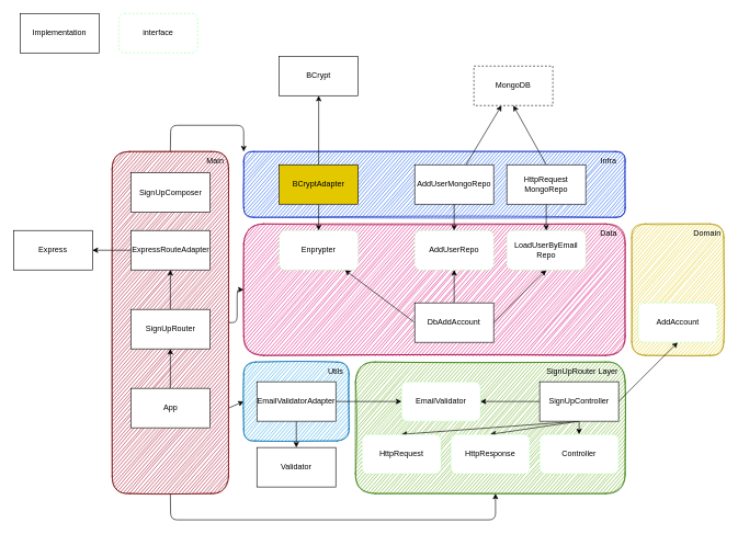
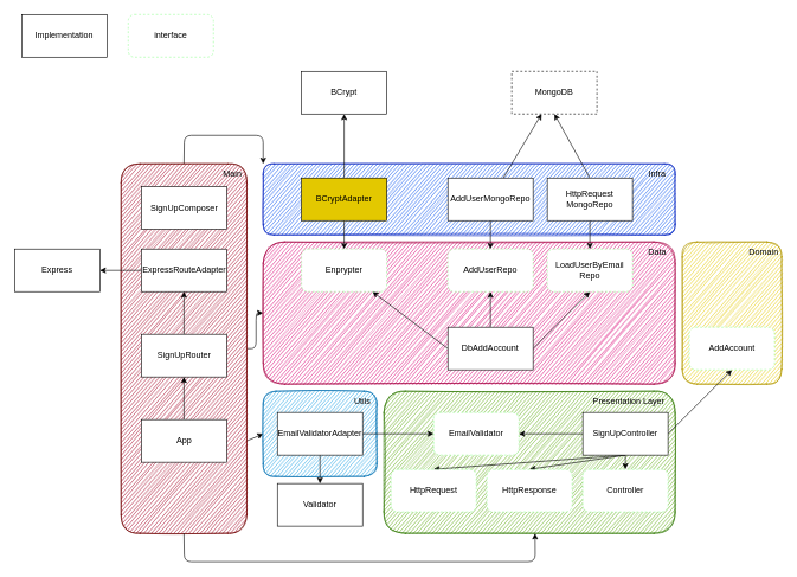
  <mxCell id="0" />
  <mxCell id="1" parent="0" />
  <mxCell id="2" style="edgeStyle=none;html=1;exitX=1;exitY=0.5;exitDx=0;exitDy=0;entryX=0;entryY=0.5;entryDx=0;entryDy=0;" edge="1" parent="1" source="5" target="29"><mxGeometry relative="1" as="geometry"><Array as="points"><mxPoint x="360" y="490" /><mxPoint x="360" y="440" /></Array></mxGeometry></mxCell>
  <mxCell id="3" style="edgeStyle=none;html=1;exitX=1;exitY=0.75;exitDx=0;exitDy=0;entryX=0;entryY=0.5;entryDx=0;entryDy=0;" edge="1" parent="1" source="5" target="7"><mxGeometry relative="1" as="geometry" /></mxCell>
  <mxCell id="4" style="edgeStyle=none;html=1;exitX=0.5;exitY=0;exitDx=0;exitDy=0;entryX=0;entryY=0;entryDx=0;entryDy=0;" edge="1" parent="1" source="5" target="35"><mxGeometry relative="1" as="geometry"><Array as="points"><mxPoint x="259" y="190" /><mxPoint x="370" y="190" /></Array></mxGeometry></mxCell>
  <mxCell id="5" value="" style="rounded=1;whiteSpace=wrap;html=1;fillColor=#a20025;fontColor=#ffffff;strokeColor=#6F0000;sketch=1;" vertex="1" parent="1"><mxGeometry x="170" y="230" width="177" height="520" as="geometry" /></mxCell>
  <mxCell id="6" value="" style="rounded=1;whiteSpace=wrap;html=1;fillColor=#e3c800;fontColor=#000000;strokeColor=#B09500;sketch=1;" parent="1" vertex="1"><mxGeometry x="960" y="340" width="140" height="200" as="geometry" /></mxCell>
  <mxCell id="7" value="" style="rounded=1;whiteSpace=wrap;html=1;fillColor=#1ba1e2;fontColor=#ffffff;strokeColor=#006EAF;sketch=1;" parent="1" vertex="1"><mxGeometry x="370" y="550" width="160" height="120" as="geometry" /></mxCell>
  <mxCell id="8" value="" style="rounded=1;whiteSpace=wrap;html=1;fillColor=#60a917;fontColor=#ffffff;strokeColor=#2D7600;sketch=1;" parent="1" vertex="1"><mxGeometry x="540" y="550" width="410" height="200" as="geometry" /></mxCell>
  <mxCell id="9" value="" style="edgeStyle=none;html=1;" parent="1" source="14" target="18" edge="1"><mxGeometry relative="1" as="geometry" /></mxCell>
  <mxCell id="10" style="edgeStyle=none;html=1;exitX=0;exitY=0.5;exitDx=0;exitDy=0;entryX=1;entryY=0.5;entryDx=0;entryDy=0;" parent="1" source="14" target="24" edge="1"><mxGeometry relative="1" as="geometry" /></mxCell>
  <mxCell id="11" style="edgeStyle=none;html=1;exitX=1;exitY=0.5;exitDx=0;exitDy=0;entryX=0.5;entryY=1;entryDx=0;entryDy=0;" edge="1" parent="1" source="14" target="27"><mxGeometry relative="1" as="geometry" /></mxCell>
  <mxCell id="12" style="edgeStyle=none;html=1;exitX=0.5;exitY=1;exitDx=0;exitDy=0;entryX=0.5;entryY=0;entryDx=0;entryDy=0;" edge="1" parent="1" source="14" target="52"><mxGeometry relative="1" as="geometry" /></mxCell>
  <mxCell id="13" style="edgeStyle=none;html=1;exitX=0.5;exitY=1;exitDx=0;exitDy=0;entryX=0.5;entryY=0;entryDx=0;entryDy=0;" edge="1" parent="1" source="14" target="53"><mxGeometry relative="1" as="geometry" /></mxCell>
  <mxCell id="14" value="SignUpController" style="rounded=0;whiteSpace=wrap;html=1;" parent="1" vertex="1"><mxGeometry x="820" y="580" width="120" height="60" as="geometry" /></mxCell>
  <mxCell id="15" style="edgeStyle=none;html=1;exitX=0;exitY=0.5;exitDx=0;exitDy=0;entryX=1;entryY=0.5;entryDx=0;entryDy=0;" edge="1" parent="1" source="16" target="17"><mxGeometry relative="1" as="geometry" /></mxCell>
  <mxCell id="16" value="ExpressRouteAdapter" style="rounded=0;whiteSpace=wrap;html=1;" parent="1" vertex="1"><mxGeometry x="198.5" y="350" width="120" height="60" as="geometry" /></mxCell>
  <mxCell id="17" value="Express&lt;br&gt;" style="rounded=0;whiteSpace=wrap;html=1;" parent="1" vertex="1"><mxGeometry x="20" y="350" width="120" height="60" as="geometry" /></mxCell>
  <mxCell id="18" value="Controller" style="rounded=1;whiteSpace=wrap;html=1;dashed=1;glass=0;sketch=0;strokeColor=#99FF99;" parent="1" vertex="1"><mxGeometry x="820" y="660" width="120" height="60" as="geometry" /></mxCell>
  <mxCell id="19" value="interface" style="rounded=1;whiteSpace=wrap;html=1;glass=0;dashed=1;sketch=0;strokeColor=#99FF99;" parent="1" vertex="1"><mxGeometry x="180" y="20" width="120" height="60" as="geometry" /></mxCell>
- <mxCell id="20" value="SignUpRouter Layer" style="text;html=1;strokeColor=none;fillColor=none;align=center;verticalAlign=middle;whiteSpace=wrap;rounded=0;glass=0;dashed=1;sketch=0;" parent="1" vertex="1"><mxGeometry x="820" y="550" width="130" height="30" as="geometry" /></mxCell>
+ <mxCell id="20" value="Presentation Layer" style="text;html=1;strokeColor=none;fillColor=none;align=center;verticalAlign=middle;whiteSpace=wrap;rounded=0;glass=0;dashed=1;sketch=0;" parent="1" vertex="1"><mxGeometry x="820" y="550" width="130" height="30" as="geometry" /></mxCell>
  <mxCell id="21" style="edgeStyle=none;html=1;exitX=1;exitY=0.5;exitDx=0;exitDy=0;entryX=0;entryY=0.5;entryDx=0;entryDy=0;" parent="1" source="23" target="24" edge="1"><mxGeometry relative="1" as="geometry" /></mxCell>
  <mxCell id="22" value="" style="edgeStyle=none;html=1;" parent="1" source="23" target="25" edge="1"><mxGeometry relative="1" as="geometry" /></mxCell>
  <mxCell id="23" value="EmailValidatorAdapter" style="rounded=0;whiteSpace=wrap;html=1;" parent="1" vertex="1"><mxGeometry x="390" y="580" width="120" height="60" as="geometry" /></mxCell>
  <mxCell id="24" value="EmailValidator" style="rounded=1;whiteSpace=wrap;html=1;dashed=1;glass=0;sketch=0;strokeColor=#99FF99;" parent="1" vertex="1"><mxGeometry x="610" y="580" width="120" height="60" as="geometry" /></mxCell>
  <mxCell id="25" value="Validator" style="rounded=0;whiteSpace=wrap;html=1;" parent="1" vertex="1"><mxGeometry x="390" y="680" width="120" height="60" as="geometry" /></mxCell>
  <mxCell id="26" value="Utils" style="text;html=1;strokeColor=none;fillColor=none;align=center;verticalAlign=middle;whiteSpace=wrap;rounded=0;glass=0;dashed=1;sketch=0;" parent="1" vertex="1"><mxGeometry x="490" y="550" width="40" height="30" as="geometry" /></mxCell>
  <mxCell id="27" value="AddAccount" style="rounded=1;whiteSpace=wrap;html=1;dashed=1;glass=0;sketch=0;strokeColor=#99FF99;" parent="1" vertex="1"><mxGeometry x="970" y="460" width="120" height="60" as="geometry" /></mxCell>
  <mxCell id="28" value="Domain" style="text;html=1;strokeColor=none;fillColor=none;align=center;verticalAlign=middle;whiteSpace=wrap;rounded=0;glass=0;dashed=1;sketch=0;" parent="1" vertex="1"><mxGeometry x="1050" y="340" width="50" height="30" as="geometry" /></mxCell>
  <mxCell id="29" value="" style="rounded=1;whiteSpace=wrap;html=1;fillColor=#d80073;fontColor=#ffffff;strokeColor=#A50040;sketch=1;" parent="1" vertex="1"><mxGeometry x="370" y="340" width="580" height="200" as="geometry" /></mxCell>
  <mxCell id="30" value="Data" style="text;html=1;strokeColor=none;fillColor=none;align=center;verticalAlign=middle;whiteSpace=wrap;rounded=0;glass=0;dashed=1;sketch=0;" parent="1" vertex="1"><mxGeometry x="900" y="340" width="50" height="30" as="geometry" /></mxCell>
  <mxCell id="31" style="edgeStyle=none;rounded=0;html=1;exitX=0;exitY=0.5;exitDx=0;exitDy=0;" parent="1" source="34" target="42" edge="1"><mxGeometry relative="1" as="geometry" /></mxCell>
  <mxCell id="32" style="edgeStyle=none;html=1;exitX=0.5;exitY=0;exitDx=0;exitDy=0;entryX=0.5;entryY=1;entryDx=0;entryDy=0;" edge="1" parent="1" source="34" target="47"><mxGeometry relative="1" as="geometry" /></mxCell>
  <mxCell id="33" style="edgeStyle=none;html=1;exitX=1;exitY=0.5;exitDx=0;exitDy=0;entryX=0.5;entryY=1;entryDx=0;entryDy=0;" edge="1" parent="1" source="34" target="51"><mxGeometry relative="1" as="geometry" /></mxCell>
  <mxCell id="34" value="DbAddAccount" style="rounded=0;whiteSpace=wrap;html=1;" parent="1" vertex="1"><mxGeometry x="630" y="460" width="120" height="60" as="geometry" /></mxCell>
  <mxCell id="35" value="" style="rounded=1;whiteSpace=wrap;html=1;fillColor=#0050ef;fontColor=#ffffff;strokeColor=#001DBC;glass=0;sketch=1;" parent="1" vertex="1"><mxGeometry x="370" y="230" width="580" height="100" as="geometry" /></mxCell>
  <mxCell id="36" value="Infra" style="text;html=1;strokeColor=none;fillColor=none;align=center;verticalAlign=middle;whiteSpace=wrap;rounded=0;glass=0;dashed=1;sketch=0;" parent="1" vertex="1"><mxGeometry x="900" y="230" width="50" height="30" as="geometry" /></mxCell>
  <mxCell id="37" value="" style="edgeStyle=none;rounded=0;html=1;" parent="1" source="39" target="40" edge="1"><mxGeometry relative="1" as="geometry" /></mxCell>
  <mxCell id="38" style="edgeStyle=none;html=1;exitX=0.5;exitY=1;exitDx=0;exitDy=0;entryX=0.5;entryY=0;entryDx=0;entryDy=0;" parent="1" source="39" target="42" edge="1"><mxGeometry relative="1" as="geometry" /></mxCell>
  <mxCell id="39" value="BCryptAdapter" style="rounded=0;whiteSpace=wrap;html=1;fillColor=#e3c800;" parent="1" vertex="1"><mxGeometry x="424" y="250" width="120" height="60" as="geometry" /></mxCell>
- <mxCell id="40" value="BCrypt" style="rounded=0;whiteSpace=wrap;html=1;" parent="1" vertex="1"><mxGeometry x="424" y="85" width="120" height="60" as="geometry" /></mxCell>
+ <mxCell id="40" value="BCrypt" style="rounded=0;whiteSpace=wrap;html=1;" parent="1" vertex="1"><mxGeometry x="424" y="100" width="120" height="60" as="geometry" /></mxCell>
  <mxCell id="41" value="Implementation" style="rounded=0;whiteSpace=wrap;html=1;" parent="1" vertex="1"><mxGeometry x="30" y="20" width="120" height="60" as="geometry" /></mxCell>
  <mxCell id="42" value="Enprypter" style="rounded=1;whiteSpace=wrap;html=1;dashed=1;glass=0;sketch=0;strokeColor=#99FF99;" parent="1" vertex="1"><mxGeometry x="424" y="350" width="120" height="60" as="geometry" /></mxCell>
  <mxCell id="43" value="" style="edgeStyle=none;rounded=0;html=1;" parent="1" source="45" target="46" edge="1"><mxGeometry relative="1" as="geometry" /></mxCell>
  <mxCell id="44" style="edgeStyle=none;html=1;exitX=0.5;exitY=1;exitDx=0;exitDy=0;entryX=0.5;entryY=0;entryDx=0;entryDy=0;" parent="1" source="45" target="47" edge="1"><mxGeometry relative="1" as="geometry" /></mxCell>
  <mxCell id="45" value="AddUserMongoRepo" style="rounded=0;whiteSpace=wrap;html=1;" parent="1" vertex="1"><mxGeometry x="630" y="250" width="120" height="60" as="geometry" /></mxCell>
  <mxCell id="46" value="MongoDB" style="rounded=0;whiteSpace=wrap;html=1;dashed=1;" parent="1" vertex="1"><mxGeometry x="720" y="100" width="120" height="60" as="geometry" /></mxCell>
  <mxCell id="47" value="AddUserRepo" style="rounded=1;whiteSpace=wrap;html=1;dashed=1;glass=0;sketch=0;strokeColor=#99FF99;" parent="1" vertex="1"><mxGeometry x="630" y="350" width="120" height="60" as="geometry" /></mxCell>
  <mxCell id="48" style="edgeStyle=none;html=1;exitX=0.5;exitY=0;exitDx=0;exitDy=0;entryX=0.5;entryY=1;entryDx=0;entryDy=0;" parent="1" source="50" target="46" edge="1"><mxGeometry relative="1" as="geometry" /></mxCell>
  <mxCell id="49" style="edgeStyle=none;html=1;exitX=0.5;exitY=1;exitDx=0;exitDy=0;entryX=0.5;entryY=0;entryDx=0;entryDy=0;" parent="1" source="50" target="51" edge="1"><mxGeometry relative="1" as="geometry" /></mxCell>
  <mxCell id="50" value="HttpRequest&lt;br&gt;MongoRepo" style="rounded=0;whiteSpace=wrap;html=1;" parent="1" vertex="1"><mxGeometry x="770" y="250" width="120" height="60" as="geometry" /></mxCell>
  <mxCell id="51" value="LoadUserByEmail&lt;br&gt;Repo" style="rounded=1;whiteSpace=wrap;html=1;dashed=1;glass=0;sketch=0;strokeColor=#99FF99;" parent="1" vertex="1"><mxGeometry x="770" y="350" width="120" height="60" as="geometry" /></mxCell>
  <mxCell id="52" value="HttpResponse" style="rounded=1;whiteSpace=wrap;html=1;dashed=1;glass=0;sketch=0;strokeColor=#99FF99;" vertex="1" parent="1"><mxGeometry x="685" y="660" width="120" height="60" as="geometry" /></mxCell>
  <mxCell id="53" value="HttpRequest" style="rounded=1;whiteSpace=wrap;html=1;dashed=1;glass=0;sketch=0;strokeColor=#99FF99;" vertex="1" parent="1"><mxGeometry x="550" y="660" width="120" height="60" as="geometry" /></mxCell>
  <mxCell id="54" style="edgeStyle=none;html=1;exitX=0.5;exitY=1;exitDx=0;exitDy=0;entryX=0.519;entryY=1;entryDx=0;entryDy=0;entryPerimeter=0;" edge="1" parent="1" source="5" target="8"><mxGeometry relative="1" as="geometry"><Array as="points"><mxPoint x="259" y="790" /><mxPoint x="753" y="790" /></Array></mxGeometry></mxCell>
  <mxCell id="55" value="SignUpComposer" style="rounded=0;whiteSpace=wrap;html=1;" vertex="1" parent="1"><mxGeometry x="198.5" y="262" width="120" height="60" as="geometry" /></mxCell>
  <mxCell id="56" style="edgeStyle=none;html=1;exitX=0.5;exitY=0;exitDx=0;exitDy=0;entryX=0.5;entryY=1;entryDx=0;entryDy=0;" edge="1" parent="1" source="57" target="16"><mxGeometry relative="1" as="geometry" /></mxCell>
  <mxCell id="57" value="SignUpRouter" style="rounded=0;whiteSpace=wrap;html=1;" vertex="1" parent="1"><mxGeometry x="198.5" y="470" width="120" height="60" as="geometry" /></mxCell>
  <mxCell id="58" style="edgeStyle=none;html=1;exitX=0.5;exitY=0;exitDx=0;exitDy=0;entryX=0.5;entryY=1;entryDx=0;entryDy=0;" edge="1" parent="1" source="59" target="57"><mxGeometry relative="1" as="geometry" /></mxCell>
  <mxCell id="59" value="App" style="rounded=0;whiteSpace=wrap;html=1;" vertex="1" parent="1"><mxGeometry x="198.5" y="590" width="120" height="60" as="geometry" /></mxCell>
  <mxCell id="60" value="Main" style="text;html=1;strokeColor=none;fillColor=none;align=center;verticalAlign=middle;whiteSpace=wrap;rounded=0;glass=0;dashed=1;sketch=0;" vertex="1" parent="1"><mxGeometry x="307" y="230" width="40" height="30" as="geometry" /></mxCell>
